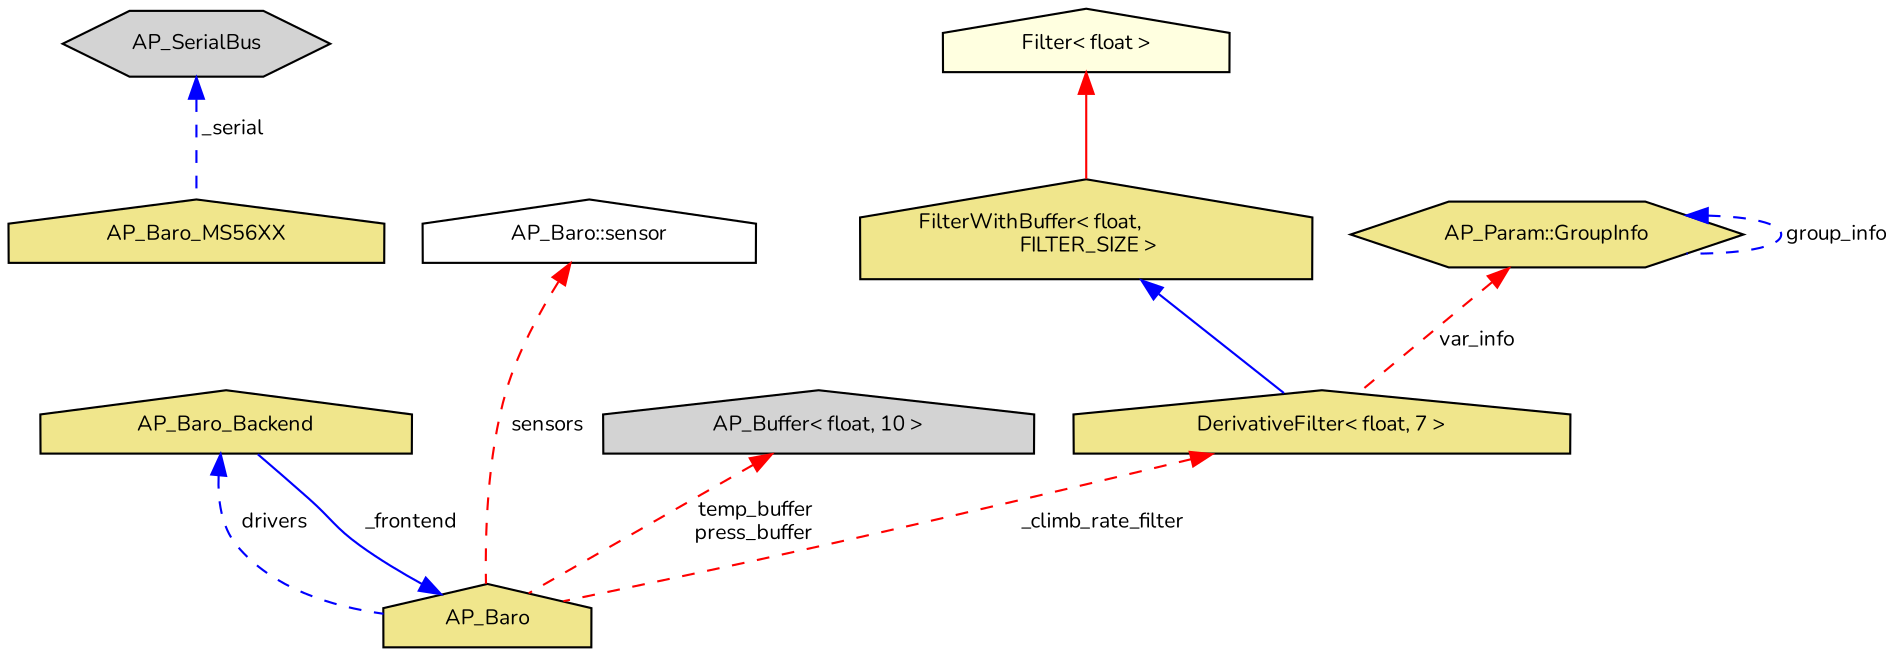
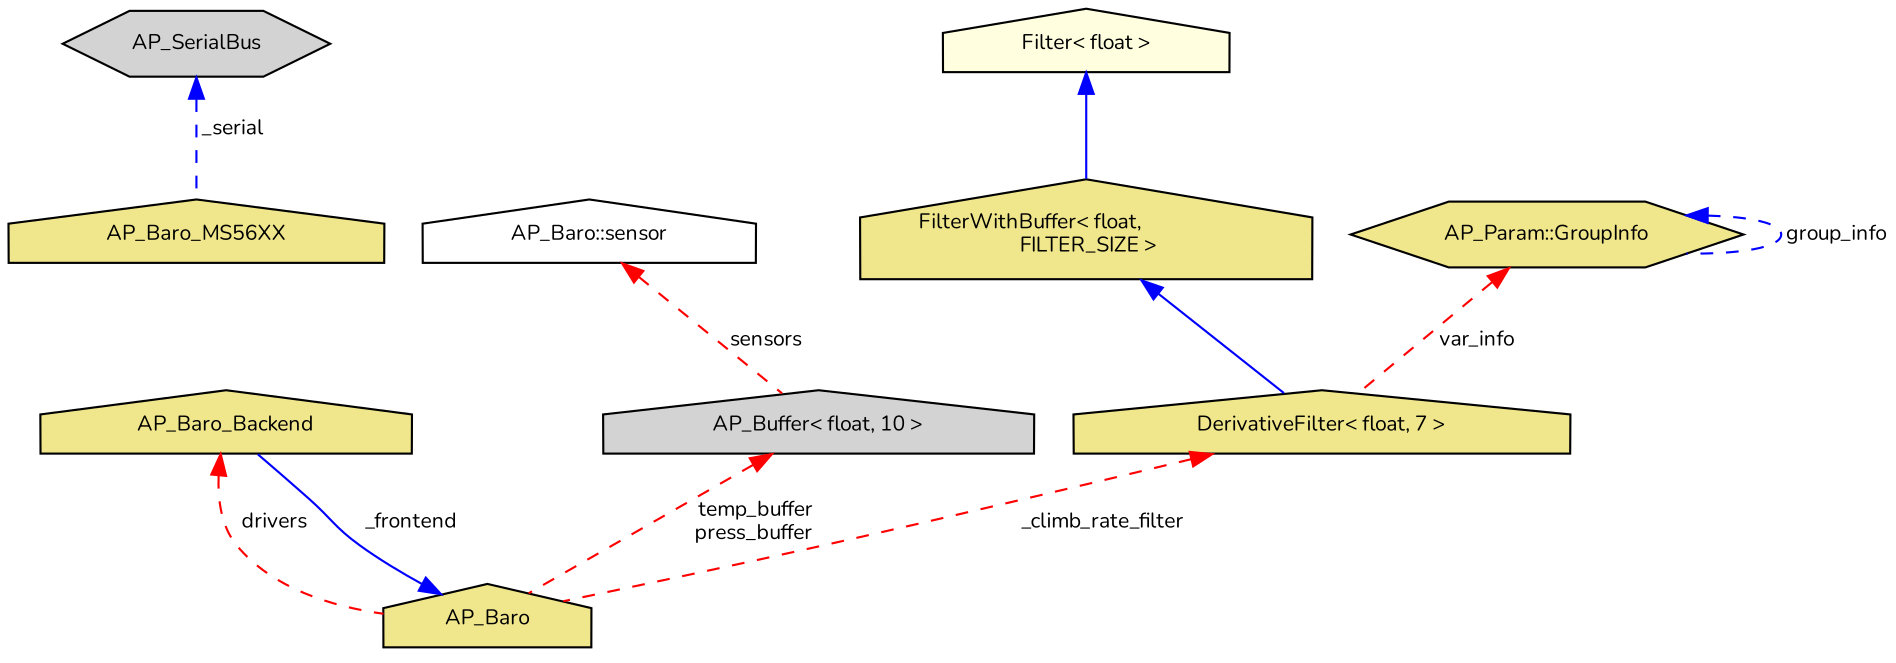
  digraph {
    fontname=Nunito
    rankdir=TB
    node [color=black fillcolor=khaki fontname=Nunito fontsize=10 shape=house style=filled]
    edge [color=blue dir=back fontname=Nunito fontsize=10 labelfontname=Helvetica labelfontsize=10 style=dashed]
    n1 [fontcolor=black height=0.2 label=AP_Baro_MS56XX width=0.4]
    n2 [height=0.2 label=AP_Baro_Backend width=0.4]
    n3 [height=0.2 label=AP_Baro width=0.4]
    n4 [fillcolor=white height=0.2 label="AP_Baro::sensor" width=0.4]
    n5 [fillcolor=lightgrey height=0.2 label="AP_Buffer\< float, 10 \>" width=0.4]
    n6 [height=0.2 label="DerivativeFilter\< float, 7 \>" width=0.4]
    n7 [height=0.2 label="FilterWithBuffer\< float,\l FILTER_SIZE \>" width=0.4]
    n8 [fillcolor=lightyellow height=0.2 label="Filter\< float \>" width=0.4]
    n9 [height=0.2 label="AP_Param::GroupInfo" shape=hexagon width=0.4]
    n10 [fillcolor=lightgrey height=0.2 label=AP_SerialBus shape=hexagon width=0.4]
-   n2 -> n3 [label=" drivers"]
+   n2 -> n3 [color=red label=" drivers"]
    n3 -> n2 [label=" _frontend" style=solid]
-   n4 -> n3 [color=red label=" sensors"]
+   n4 -> n5 [color=red label=" sensors"]
    n5 -> n3 [color=red label=" temp_buffer\npress_buffer"]
    n6 -> n3 [color=red label=" _climb_rate_filter"]
    n7 -> n6 [style=solid]
-   n8 -> n7 [color=red style=solid]
+   n8 -> n7 [style=solid]
    n9 -> n6 [color=red label=" var_info"]
    n9 -> n9 [label=" group_info"]
    n10 -> n1 [label=" _serial"]
  }
